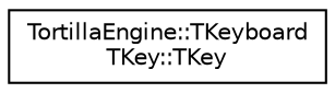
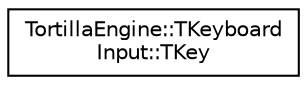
  digraph {
    rankdir=LR
-   n1 [color=black fillcolor=white fontname=Helvetica fontsize=10 height=0.2 label="TortillaEngine::TKeyboard\lTKey::TKey" shape=record style=filled width=0.4]
+   n1 [color=black fillcolor=white fontname=Helvetica fontsize=10 height=0.2 label="TortillaEngine::TKeyboard\lInput::TKey" shape=record style=filled width=0.4]
  }
